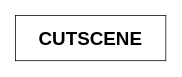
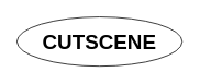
  <mxCell id="0" />
  <mxCell id="1" parent="0" />
- <mxCell id="2" value="&lt;font style=&quot;font-size: 25px;&quot;&gt;&lt;b&gt;CUTSCENE&lt;/b&gt;&lt;/font&gt;" style="rounded=0;whiteSpace=wrap;html=1;" vertex="1" parent="1"><mxGeometry x="20" y="20" width="200" height="60" as="geometry" /></mxCell>
+ <mxCell id="2" value="&lt;font style=&quot;font-size: 25px;&quot;&gt;&lt;b&gt;CUTSCENE&lt;/b&gt;&lt;/font&gt;" style="ellipse;whiteSpace=wrap;html=1;" vertex="1" parent="1"><mxGeometry x="20" y="20" width="200" height="60" as="geometry" /></mxCell>
